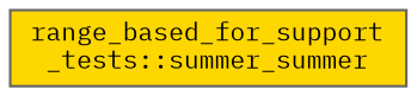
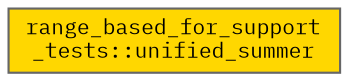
  digraph {
    rankdir=TB
    fontname="IBM Plex Mono"
-   n1 [color=grey40 fillcolor=gold fontname="IBM Plex Mono" fontsize=10 height=0.2 label="range_based_for_support\l_tests::summer_summer" shape=box style=filled width=0.4]
+   n1 [color=grey40 fillcolor=gold fontname="IBM Plex Mono" fontsize=10 height=0.2 label="range_based_for_support\l_tests::unified_summer" shape=box style=filled width=0.4]
  }
